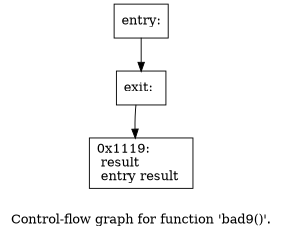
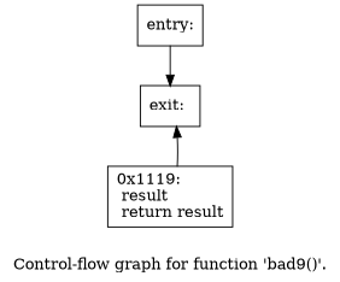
  digraph {
    label="Control-flow graph for function 'bad9()'."
    node [shape=record]
    n1 [label="{entry:\l}"]
    n2 [label="{exit:\l}"]
-   n3 [label="{0x1119:\l  result\l  entry result\l}"]
+   n3 [label="{0x1119:\l  result\l  return result\l}"]
    n1 -> n2
-   n2 -> n3
+   n3 -> n2
  }
